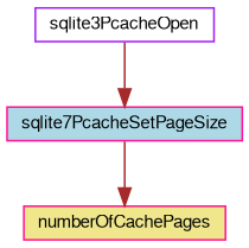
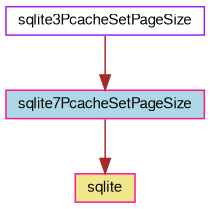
  digraph {
    rankdir=TB
    node [color=deeppink fontname=FreeSans fontsize=10 shape=record style=filled]
    edge [color=brown fontname=FreeSans fontsize=10 labelfontname=FreeSans labelfontsize=10 style=solid]
-   n1 [color=purple fillcolor=white fontcolor=black height=0.2 label=sqlite3PcacheOpen width=0.4]
+   n1 [color=purple fillcolor=white fontcolor=black height=0.2 label=sqlite3PcacheSetPageSize width=0.4]
    n2 [fillcolor=lightblue height=0.2 label=sqlite7PcacheSetPageSize width=0.4]
-   n3 [fillcolor=khaki height=0.2 label=numberOfCachePages width=0.4]
+   n3 [fillcolor=khaki height=0.2 label=sqlite width=0.4]
    n1 -> n2
    n2 -> n3
  }
